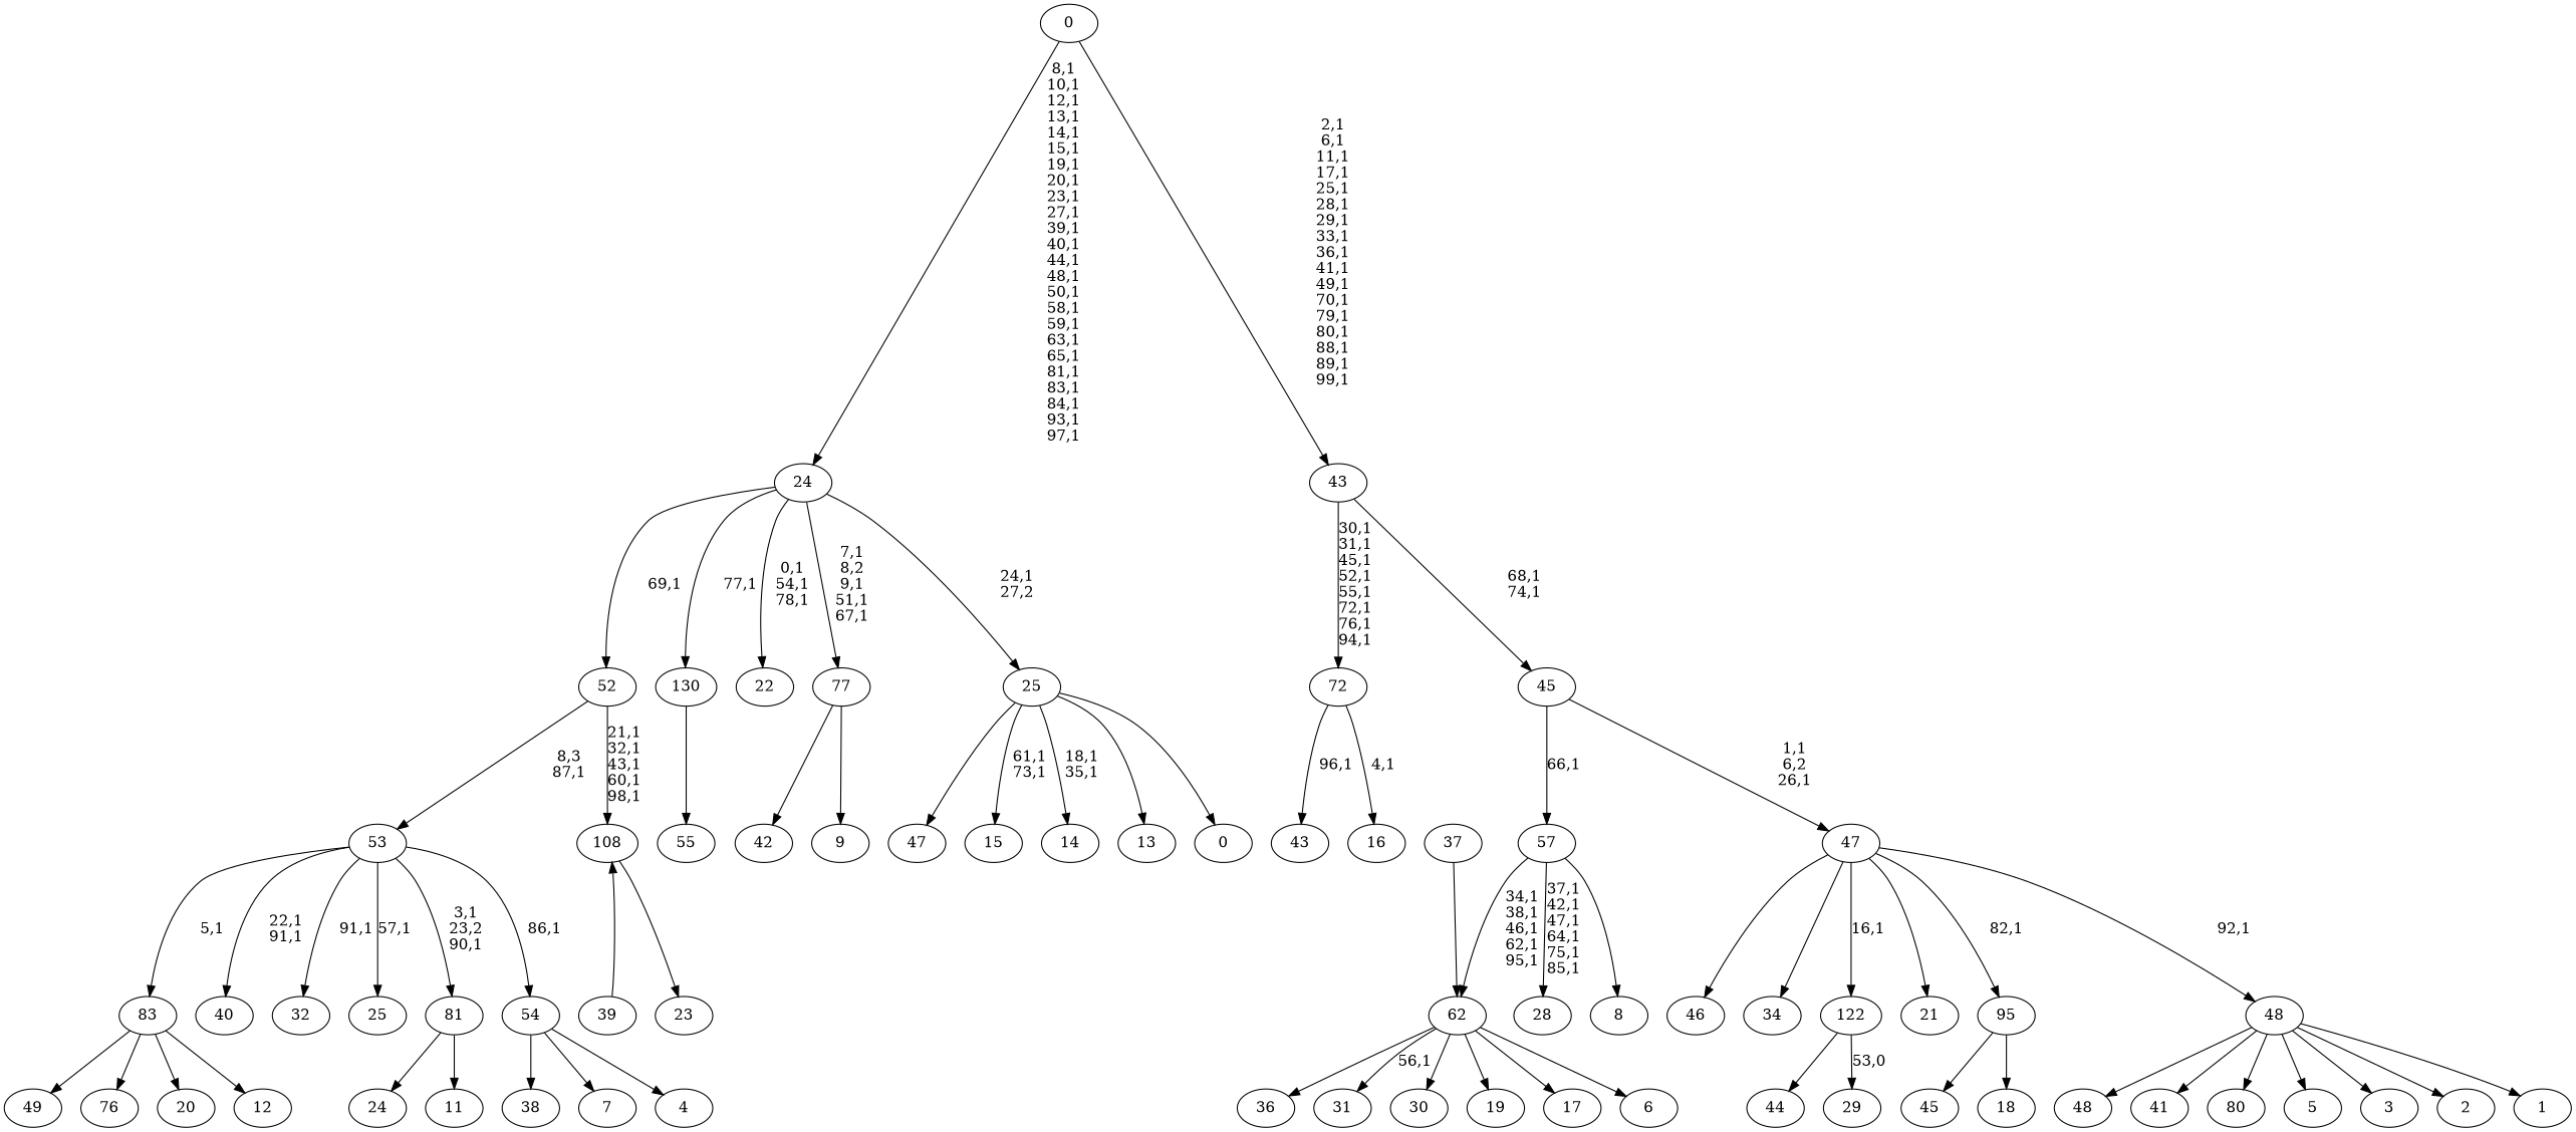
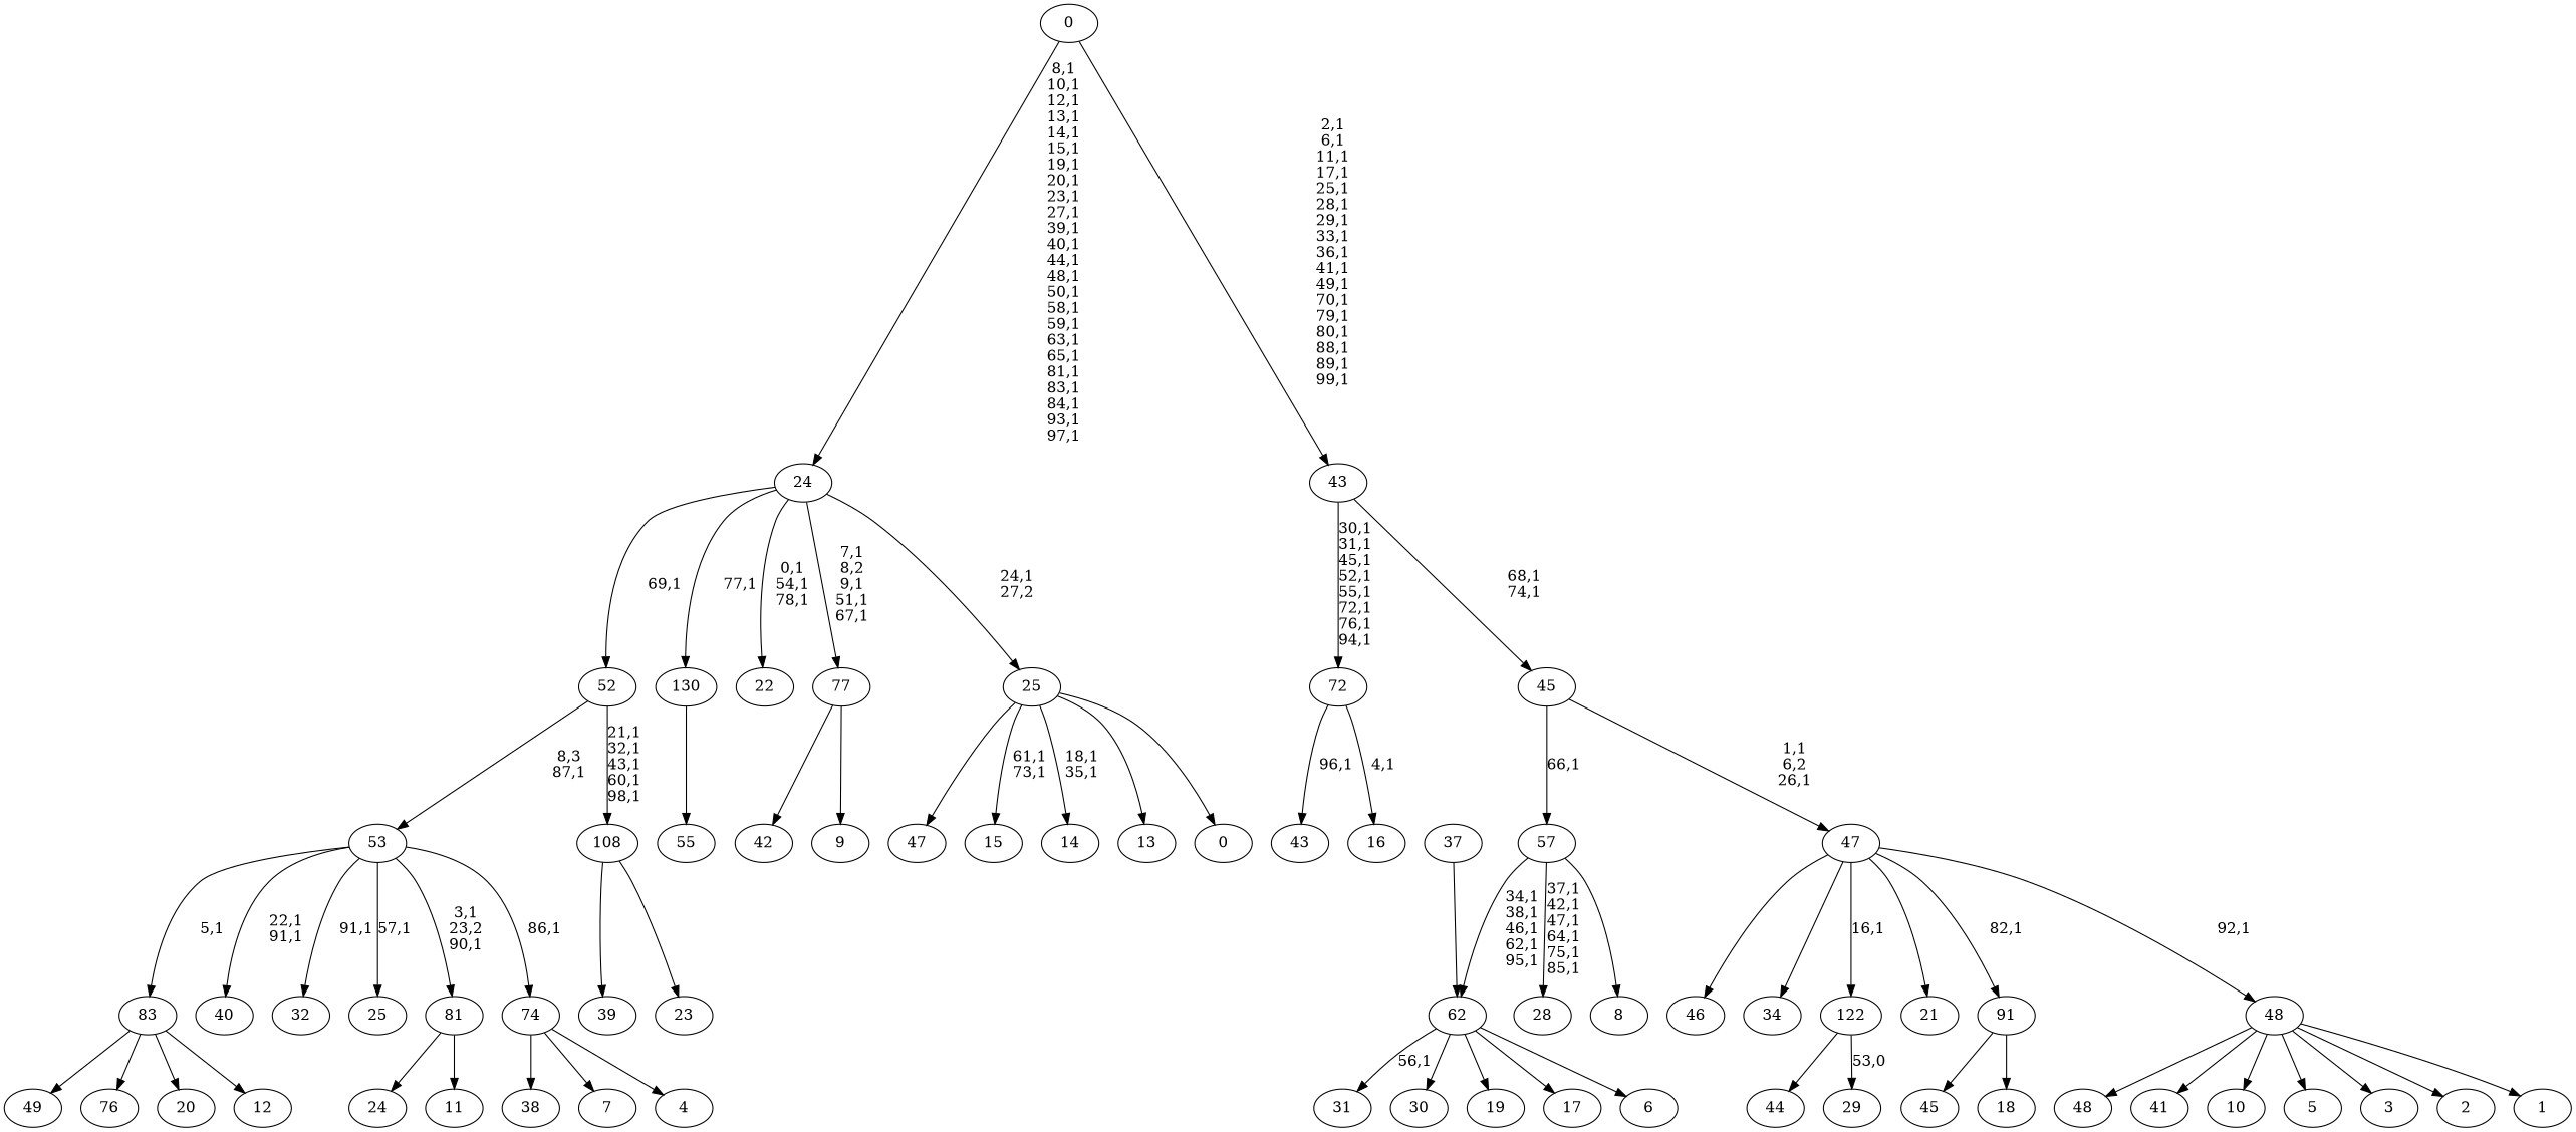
  digraph {
    n1 [label=49]
    n2 [label=48]
    n3 [label=47]
    n4 [label=46]
    n5 [label=45]
    n6 [label=44]
    n7 [label=43]
    n8 [label=42]
    n9 [label=41]
    n10 [label=40]
    n11 [label=39]
    n12 [label=38]
    n13 [label=37]
    62
-   n15 [label=36]
    n16 [label=55]
    n17 [label=34]
    130
    n19 [label=32]
    n20 [label=31]
    n21 [label=30]
    n22 [label=29]
    122
    n24 [label=28]
    n25 [label=76]
    n26 [label=25]
    n27 [label=24]
    n28 [label=23]
    108
    n30 [label=22]
    n31 [label=21]
    n32 [label=20]
    n33 [label=19]
    n34 [label=18]
-   95
+   95 [label=91]
    n36 [label=17]
    n37 [label=16]
    n38 [label=15]
    n39 [label=14]
    n40 [label=13]
    n41 [label=12]
    83
    n43 [label=11]
    81
-   n45 [label=80]
+   n45 [label=10]
    n46 [label=9]
    77
    n48 [label=8]
    72
    n50 [label=7]
    n51 [label=6]
    57
    n53 [label=5]
    n54 [label=4]
-   54
+   54 [label=74]
    53
    52
    n58 [label=3]
    n59 [label=2]
    n60 [label=1]
    48
    47
    45
    43
    n65 [label=0]
    25
    24
    0
    n13 -> 62
-   62 -> n15
    62 -> n20 [label="56,1"]
    62 -> n21
    62 -> n33
    62 -> n36
    62 -> n51
    130 -> n16
    122 -> n6
    122 -> n22 [label="53,0"]
-   n11 -> 108
+   108 -> n11
    108 -> n28
    95 -> n5
    95 -> n34
    83 -> n1
    83 -> n25
    83 -> n32
    83 -> n41
    81 -> n27
    81 -> n43
    77 -> n8
    77 -> n46
    72 -> n7 [label="96,1"]
    72 -> n37 [label="4,1"]
    57 -> 62 [label="34,1\n38,1\n46,1\n62,1\n95,1"]
    57 -> n24 [label="37,1\n42,1\n47,1\n64,1\n75,1\n85,1"]
    57 -> n48
    54 -> n12
    54 -> n50
    54 -> n54
    53 -> n10 [label="22,1\n91,1"]
    53 -> n19 [label="91,1"]
    53 -> n26 [label="57,1"]
    53 -> 83 [label="5,1"]
    53 -> 81 [label="3,1\n23,2\n90,1"]
    53 -> 54 [label="86,1"]
    52 -> 108 [label="21,1\n32,1\n43,1\n60,1\n98,1"]
    52 -> 53 [label="8,3\n87,1"]
    48 -> n2
    48 -> n9
    48 -> n45
    48 -> n53
    48 -> n58
    48 -> n59
    48 -> n60
    47 -> n4
    47 -> n17
    47 -> 122 [label="16,1"]
    47 -> n31
    47 -> 95 [label="82,1"]
    47 -> 48 [label="92,1"]
    45 -> 57 [label="66,1"]
    45 -> 47 [label="1,1\n6,2\n26,1"]
    43 -> 72 [label="30,1\n31,1\n45,1\n52,1\n55,1\n72,1\n76,1\n94,1"]
    43 -> 45 [label="68,1\n74,1"]
    25 -> n3
    25 -> n38 [label="61,1\n73,1"]
    25 -> n39 [label="18,1\n35,1"]
    25 -> n40
    25 -> n65
    24 -> 130 [label="77,1"]
    24 -> n30 [label="0,1\n54,1\n78,1"]
    24 -> 77 [label="7,1\n8,2\n9,1\n51,1\n67,1"]
    24 -> 52 [label="69,1"]
    24 -> 25 [label="24,1\n27,2"]
    0 -> 43 [label="2,1\n6,1\n11,1\n17,1\n25,1\n28,1\n29,1\n33,1\n36,1\n41,1\n49,1\n70,1\n79,1\n80,1\n88,1\n89,1\n99,1"]
    0 -> 24 [label="8,1\n10,1\n12,1\n13,1\n14,1\n15,1\n19,1\n20,1\n23,1\n27,1\n39,1\n40,1\n44,1\n48,1\n50,1\n58,1\n59,1\n63,1\n65,1\n81,1\n83,1\n84,1\n93,1\n97,1"]
  }
